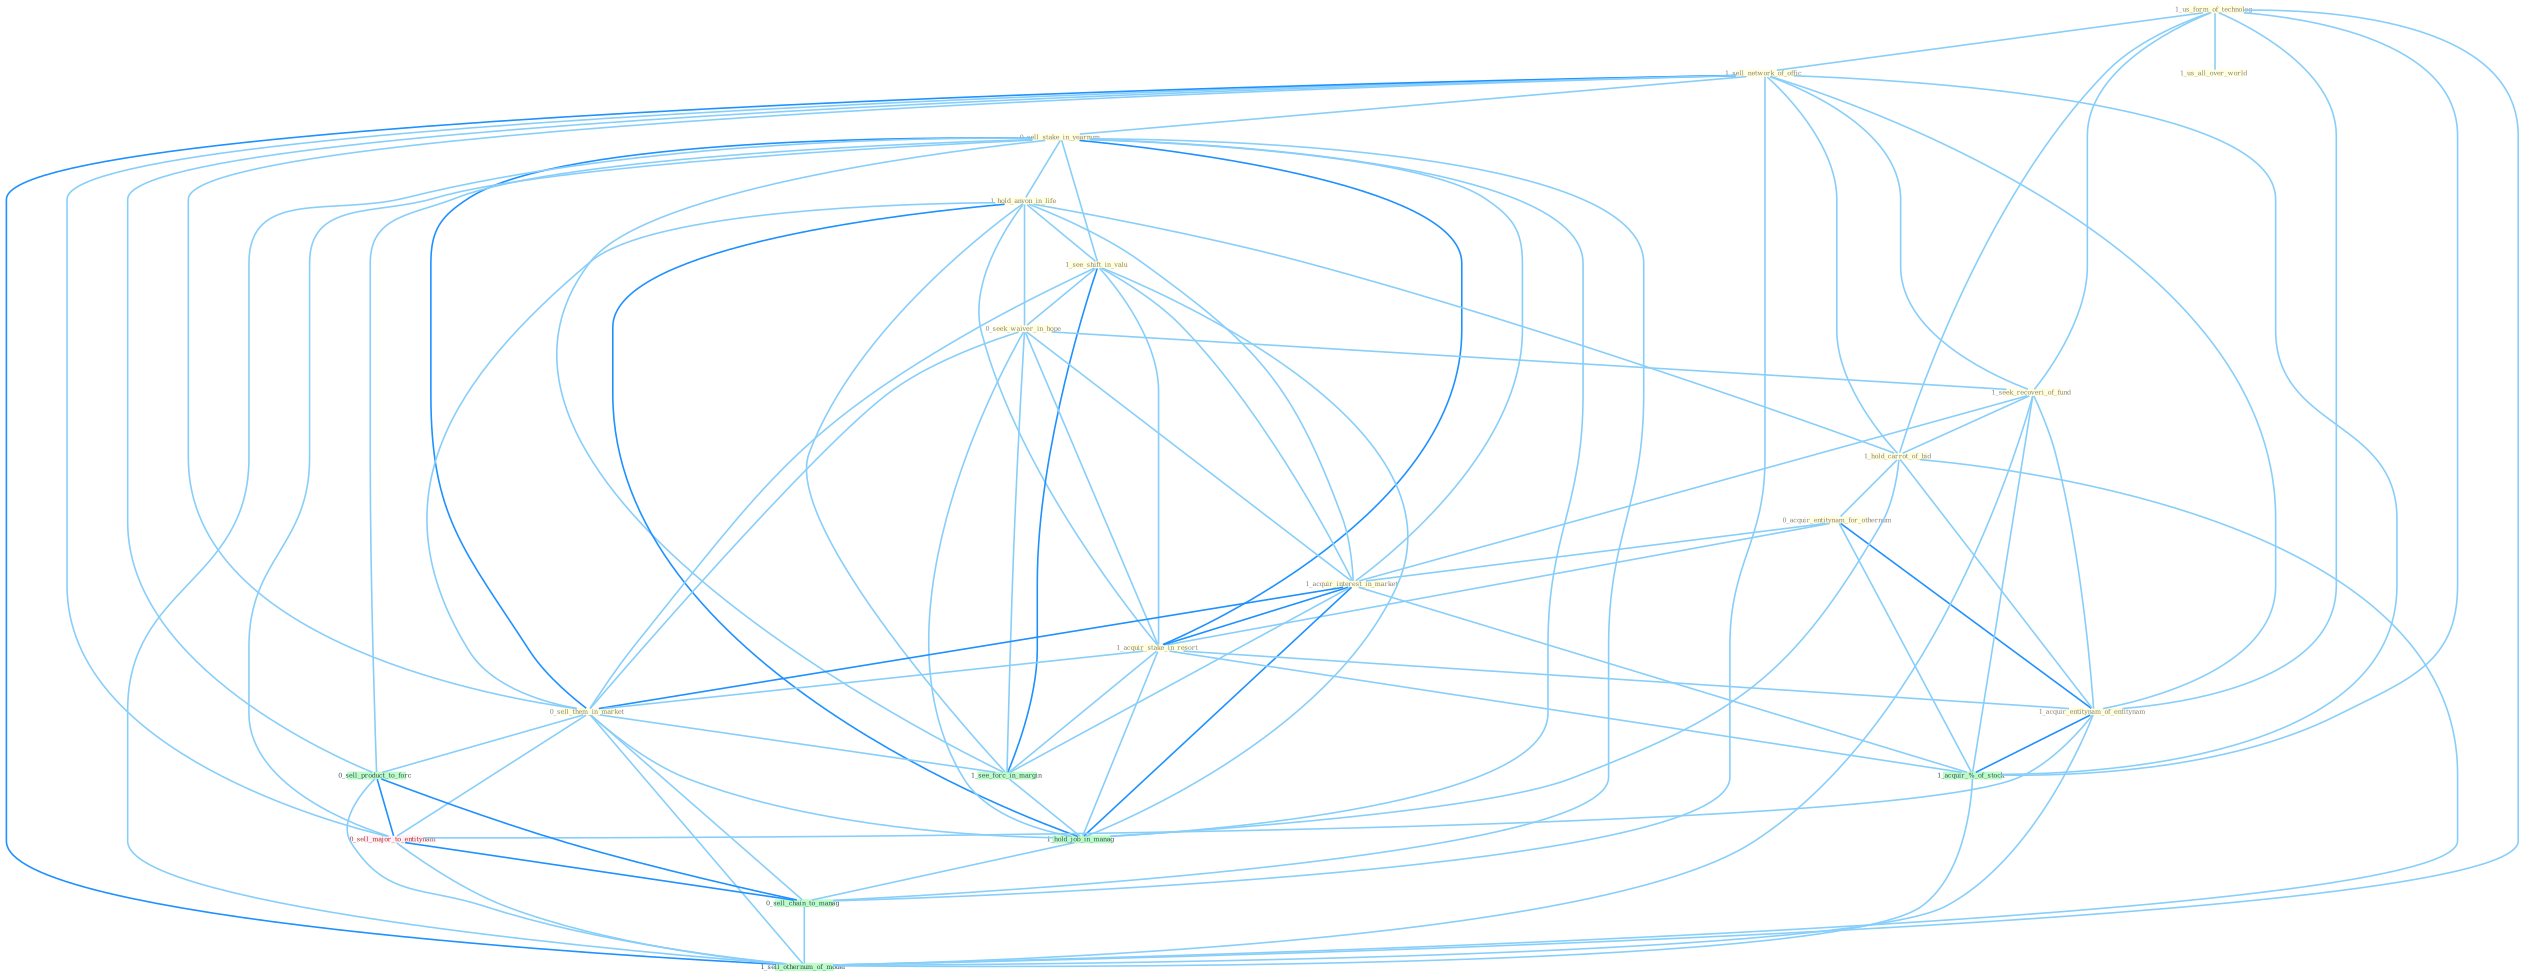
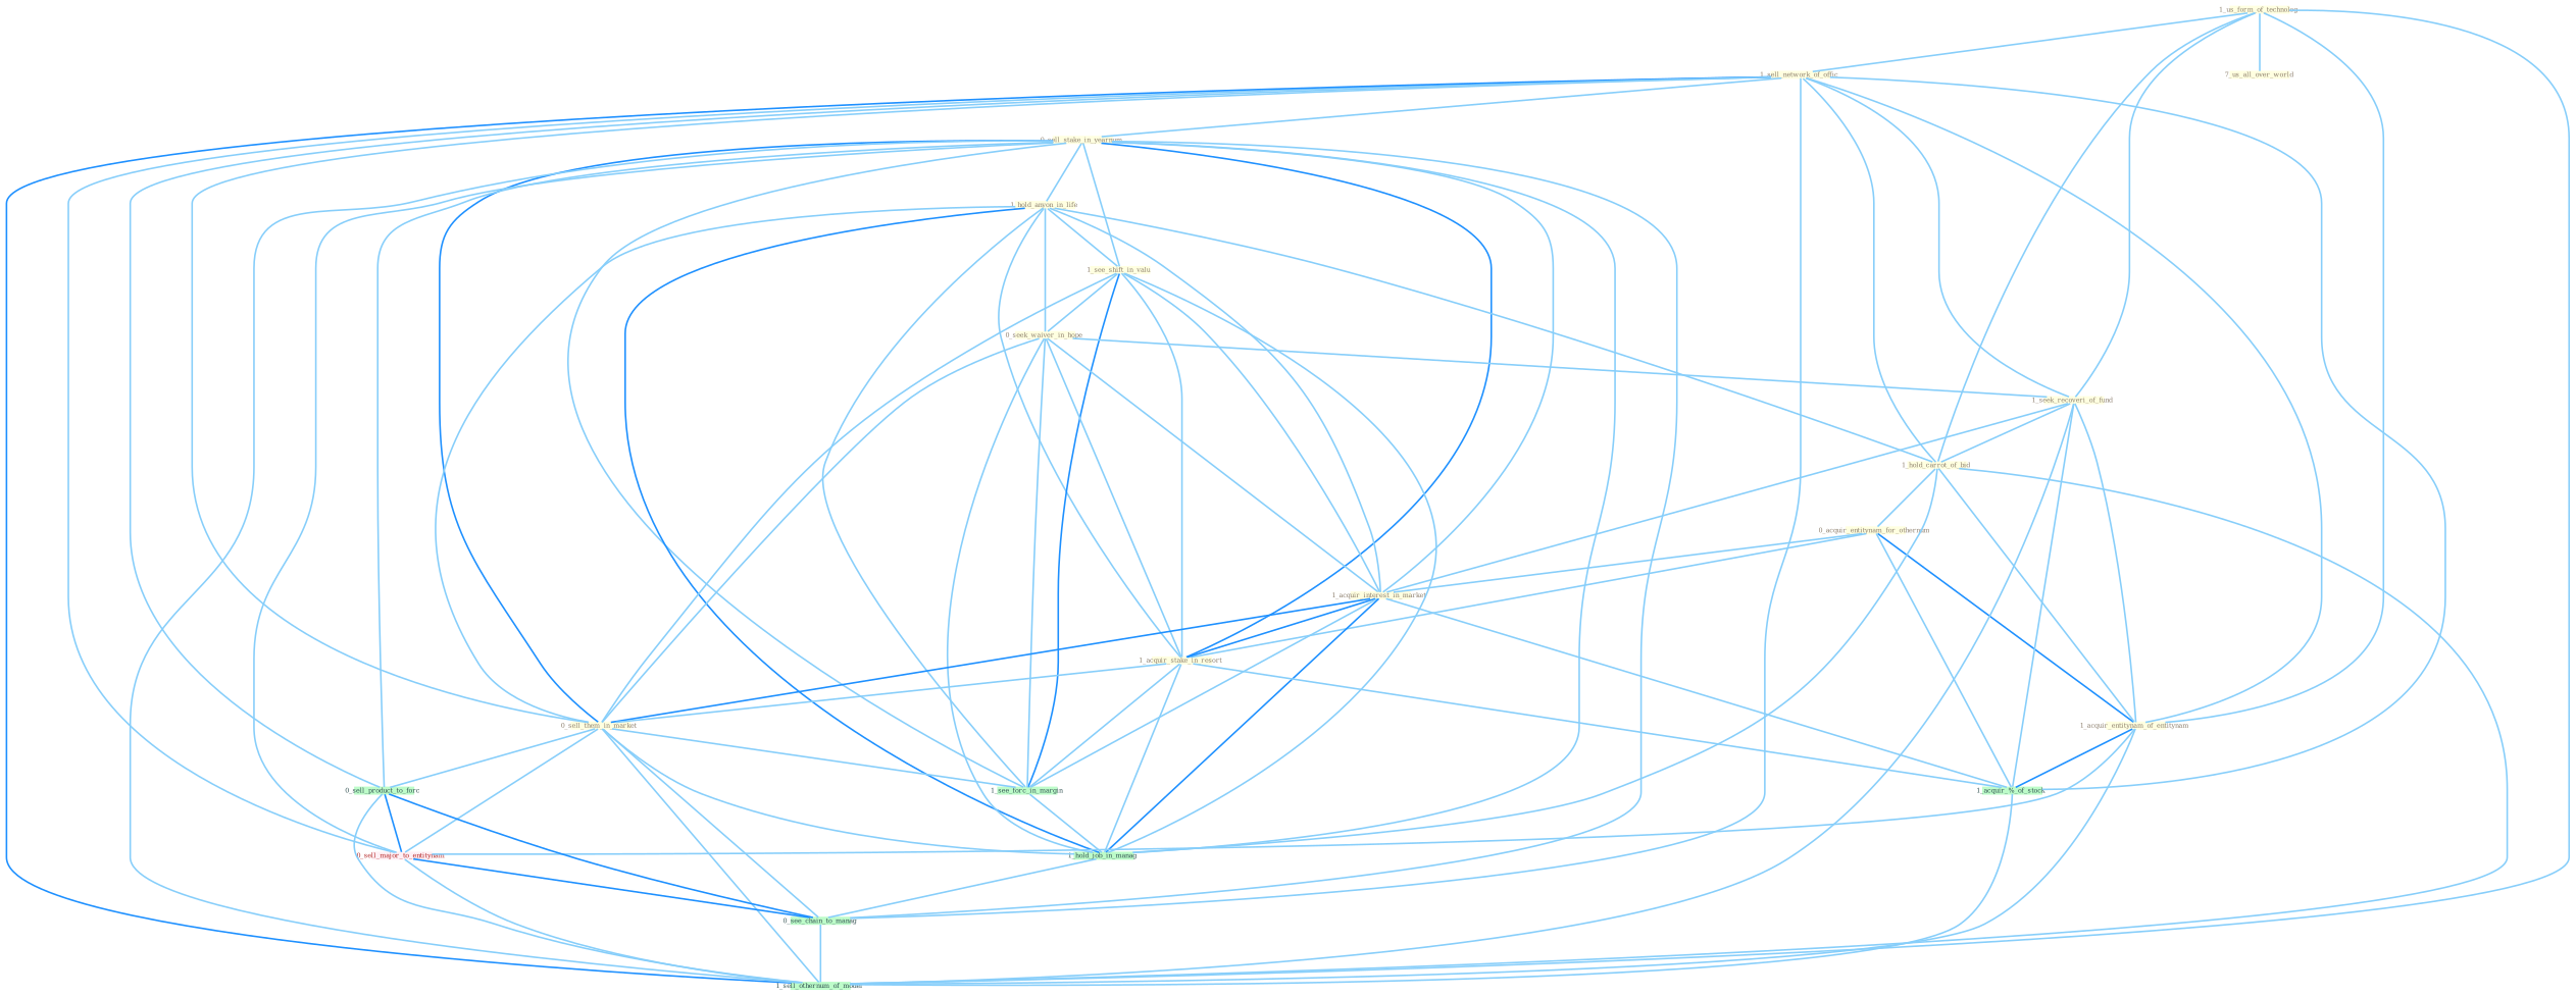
  graph {
    node [color="#ffffe0" fixedsize=true fontcolor="#8b7d6b" fontsize=4 shape=polygon style=filled]
    edge [color="#87cefa" w=1]
    "1_us_form_of_technolog " [height=.06 width=.5]
    "1_sell_network_of_offic " [height=.06 width=.5]
    "0_sell_stake_in_yearnum " [height=.06 width=.5]
    "0_acquir_entitynam_for_othernum " [height=.06 width=.5]
    "1_hold_anyon_in_life " [height=.06 width=.5]
    "1_see_shift_in_valu " [height=.06 width=.5]
    "0_seek_waiver_in_hope " [height=.06 width=.5]
    "1_seek_recoveri_of_fund " [height=.06 width=.5]
    "1_hold_carrot_of_bid " [height=.06 width=.5]
    "1_acquir_interest_in_market " [height=.06 width=.5]
    "1_acquir_stake_in_resort " [height=.06 width=.5]
    "0_sell_them_in_market " [height=.06 width=.5]
-   "1_us_all_over_world " [height=.06 width=.5]
+   "1_us_all_over_world " [height=.06 width=.5 label="7_us_all_over_world"]
    "1_acquir_entitynam_of_entitynam " [height=.06 width=.5]
    "0_sell_major_to_entitynam " [color="#fff0f5" fontcolor="#b22222" height=.06 width=.5]
    "1_acquir_%_of_stock " [color="#BDFCC9" fontcolor="#2f4f4f" height=.06 width=.5]
    "1_sell_othernum_of_model " [color="#BDFCC9" fontcolor="#2f4f4f" height=.06 width=.5]
    "0_sell_product_to_forc " [color="#BDFCC9" fontcolor="#2f4f4f" height=.06 width=.5]
-   "0_sell_chain_to_manag " [color="#BDFCC9" fontcolor="#2f4f4f" height=.06 width=.5]
+   "0_sell_chain_to_manag " [color="#BDFCC9" fontcolor="#2f4f4f" height=.06 width=.5 label="0_see_chain_to_manag"]
    n20 [color="#BDFCC9" fontcolor="#2f4f4f" height=.06 label="1_see_forc_in_margin" width=.5]
    "1_hold_job_in_manag " [color="#BDFCC9" fontcolor="#2f4f4f" height=.06 width=.5]
    subgraph sub_1 {
      "1_us_form_of_technolog "
      "1_sell_network_of_offic "
      "0_sell_stake_in_yearnum "
      "0_acquir_entitynam_for_othernum "
      "1_hold_anyon_in_life "
      "1_see_shift_in_valu "
      "0_seek_waiver_in_hope "
      "1_seek_recoveri_of_fund "
      "1_hold_carrot_of_bid "
      "1_acquir_interest_in_market "
      "1_acquir_stake_in_resort "
      "0_sell_them_in_market "
      "1_us_all_over_world "
      "1_acquir_entitynam_of_entitynam "
    }
    subgraph sub_2 {
      "0_sell_major_to_entitynam "
    }
    "1_us_form_of_technolog " -- "1_sell_network_of_offic "
    "1_us_form_of_technolog " -- "1_seek_recoveri_of_fund "
    "1_us_form_of_technolog " -- "1_hold_carrot_of_bid "
    "1_us_form_of_technolog " -- "1_us_all_over_world "
    "1_us_form_of_technolog " -- "1_acquir_entitynam_of_entitynam "
-   "1_us_form_of_technolog " -- "1_acquir_%_of_stock "
    "1_us_form_of_technolog " -- "1_sell_othernum_of_model "
    "1_sell_network_of_offic " -- "0_sell_stake_in_yearnum "
    "1_sell_network_of_offic " -- "1_seek_recoveri_of_fund "
    "1_sell_network_of_offic " -- "1_hold_carrot_of_bid "
    "1_sell_network_of_offic " -- "0_sell_them_in_market "
    "1_sell_network_of_offic " -- "1_acquir_entitynam_of_entitynam "
    "1_sell_network_of_offic " -- "0_sell_major_to_entitynam "
    "1_sell_network_of_offic " -- "1_acquir_%_of_stock "
    "1_sell_network_of_offic " -- "1_sell_othernum_of_model " [color="#1e90ff" w=2]
    "1_sell_network_of_offic " -- "0_sell_product_to_forc "
    "1_sell_network_of_offic " -- "0_sell_chain_to_manag "
    "0_sell_stake_in_yearnum " -- "1_hold_anyon_in_life "
    "0_sell_stake_in_yearnum " -- "1_see_shift_in_valu "
    "0_sell_stake_in_yearnum " -- "1_acquir_interest_in_market "
    "0_sell_stake_in_yearnum " -- "1_acquir_stake_in_resort " [color="#1e90ff" w=2]
    "0_sell_stake_in_yearnum " -- "0_sell_them_in_market " [color="#1e90ff" w=2]
    "0_sell_stake_in_yearnum " -- "0_sell_major_to_entitynam "
    "0_sell_stake_in_yearnum " -- "1_sell_othernum_of_model "
    "0_sell_stake_in_yearnum " -- "0_sell_product_to_forc "
    "0_sell_stake_in_yearnum " -- "0_sell_chain_to_manag "
    "0_sell_stake_in_yearnum " -- n20
    "0_sell_stake_in_yearnum " -- "1_hold_job_in_manag "
    "0_acquir_entitynam_for_othernum " -- "1_acquir_interest_in_market "
    "0_acquir_entitynam_for_othernum " -- "1_acquir_stake_in_resort "
    "0_acquir_entitynam_for_othernum " -- "1_acquir_entitynam_of_entitynam " [color="#1e90ff" w=2]
    "0_acquir_entitynam_for_othernum " -- "1_acquir_%_of_stock "
    "1_hold_anyon_in_life " -- "1_see_shift_in_valu "
    "1_hold_anyon_in_life " -- "0_seek_waiver_in_hope "
    "1_hold_anyon_in_life " -- "1_hold_carrot_of_bid "
    "1_hold_anyon_in_life " -- "1_acquir_interest_in_market "
    "1_hold_anyon_in_life " -- "1_acquir_stake_in_resort "
    "1_hold_anyon_in_life " -- "0_sell_them_in_market "
    "1_hold_anyon_in_life " -- n20
    "1_hold_anyon_in_life " -- "1_hold_job_in_manag " [color="#1e90ff" w=2]
    "1_see_shift_in_valu " -- "0_seek_waiver_in_hope "
    "1_see_shift_in_valu " -- "1_acquir_interest_in_market "
    "1_see_shift_in_valu " -- "1_acquir_stake_in_resort "
    "1_see_shift_in_valu " -- "0_sell_them_in_market "
    "1_see_shift_in_valu " -- n20 [color="#1e90ff" w=2]
    "1_see_shift_in_valu " -- "1_hold_job_in_manag "
    "0_seek_waiver_in_hope " -- "1_seek_recoveri_of_fund "
    "0_seek_waiver_in_hope " -- "1_acquir_interest_in_market "
    "0_seek_waiver_in_hope " -- "1_acquir_stake_in_resort "
    "0_seek_waiver_in_hope " -- "0_sell_them_in_market "
    "0_seek_waiver_in_hope " -- n20
    "0_seek_waiver_in_hope " -- "1_hold_job_in_manag "
    "1_seek_recoveri_of_fund " -- "1_hold_carrot_of_bid "
    "1_seek_recoveri_of_fund " -- "1_acquir_entitynam_of_entitynam "
    "1_seek_recoveri_of_fund " -- "1_acquir_%_of_stock "
    "1_seek_recoveri_of_fund " -- "1_sell_othernum_of_model "
    "1_hold_carrot_of_bid " -- "0_acquir_entitynam_for_othernum "
    "1_hold_carrot_of_bid " -- "1_acquir_entitynam_of_entitynam "
    "1_hold_carrot_of_bid " -- "1_sell_othernum_of_model "
    "1_hold_carrot_of_bid " -- "1_hold_job_in_manag "
    "1_acquir_interest_in_market " -- "1_seek_recoveri_of_fund "
    "1_acquir_interest_in_market " -- "1_acquir_stake_in_resort " [color="#1e90ff" w=2]
    "1_acquir_interest_in_market " -- "0_sell_them_in_market " [color="#1e90ff" w=2]
    "1_acquir_interest_in_market " -- "1_acquir_%_of_stock "
    "1_acquir_interest_in_market " -- n20
    "1_acquir_interest_in_market " -- "1_hold_job_in_manag " [color="#1e90ff"]
    "1_acquir_stake_in_resort " -- "0_sell_them_in_market "
-   "1_acquir_stake_in_resort " -- "1_acquir_entitynam_of_entitynam "
    "1_acquir_stake_in_resort " -- "1_acquir_%_of_stock "
    "1_acquir_stake_in_resort " -- n20
    "1_acquir_stake_in_resort " -- "1_hold_job_in_manag "
    "0_sell_them_in_market " -- "0_sell_major_to_entitynam "
    "0_sell_them_in_market " -- "1_sell_othernum_of_model "
    "0_sell_them_in_market " -- "0_sell_product_to_forc "
    "0_sell_them_in_market " -- "0_sell_chain_to_manag "
    "0_sell_them_in_market " -- n20
    "0_sell_them_in_market " -- "1_hold_job_in_manag "
    "1_acquir_entitynam_of_entitynam " -- "0_sell_major_to_entitynam "
    "1_acquir_entitynam_of_entitynam " -- "1_acquir_%_of_stock " [color="#1e90ff" w=2]
    "1_acquir_entitynam_of_entitynam " -- "1_sell_othernum_of_model "
    "0_sell_major_to_entitynam " -- "1_sell_othernum_of_model "
    "0_sell_major_to_entitynam " -- "0_sell_chain_to_manag " [color="#1e90ff" w=2]
    "1_acquir_%_of_stock " -- "1_sell_othernum_of_model "
    "0_sell_product_to_forc " -- "0_sell_major_to_entitynam " [color="#1e90ff" w=2]
    "0_sell_product_to_forc " -- "1_sell_othernum_of_model "
    "0_sell_product_to_forc " -- "0_sell_chain_to_manag " [color="#1e90ff" w=2]
    "0_sell_chain_to_manag " -- "1_sell_othernum_of_model "
    n20 -- "1_hold_job_in_manag "
    "1_hold_job_in_manag " -- "0_sell_chain_to_manag "
  }
